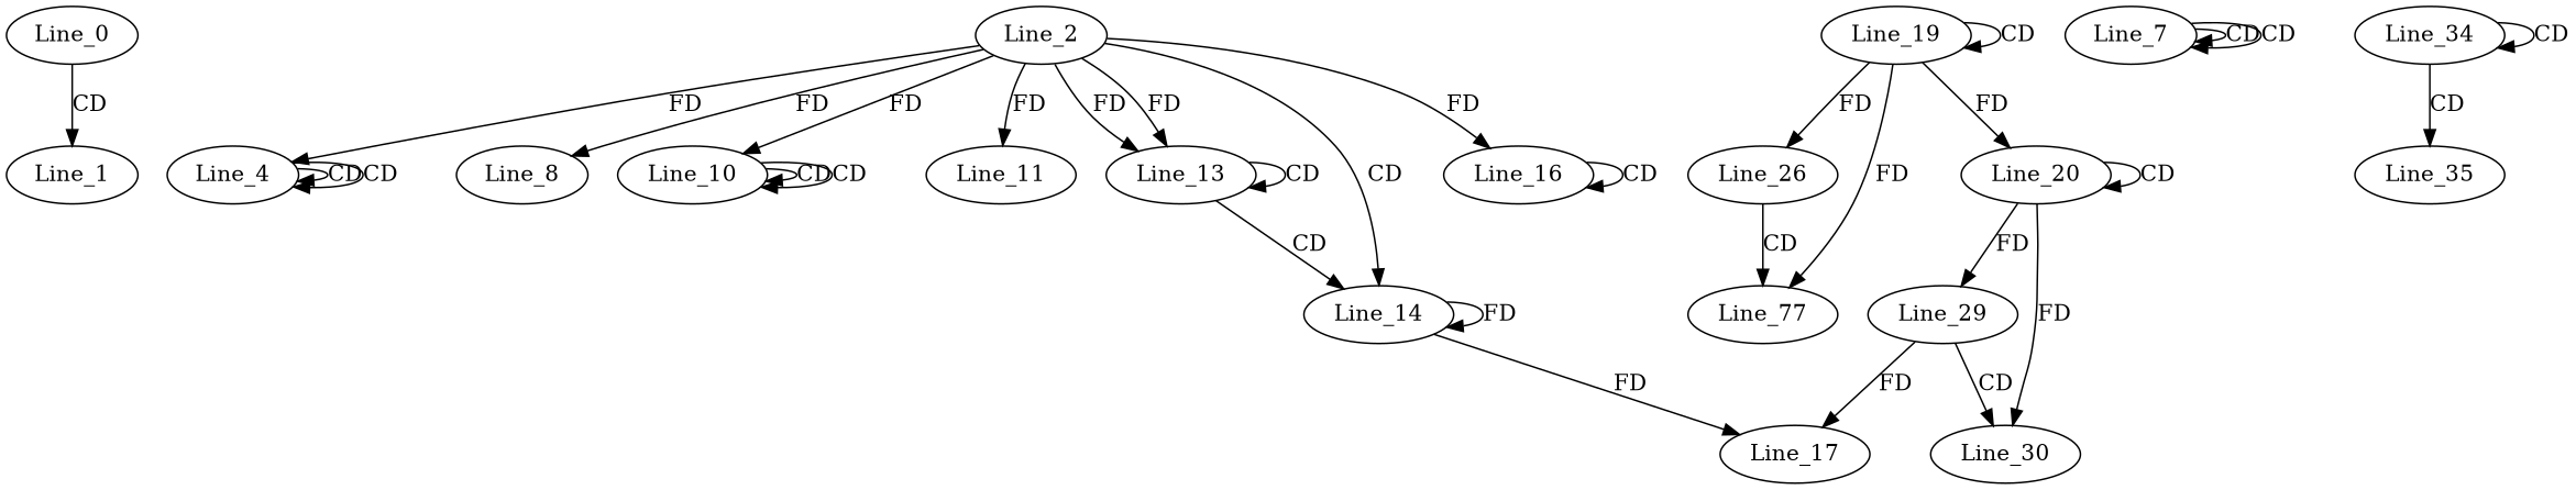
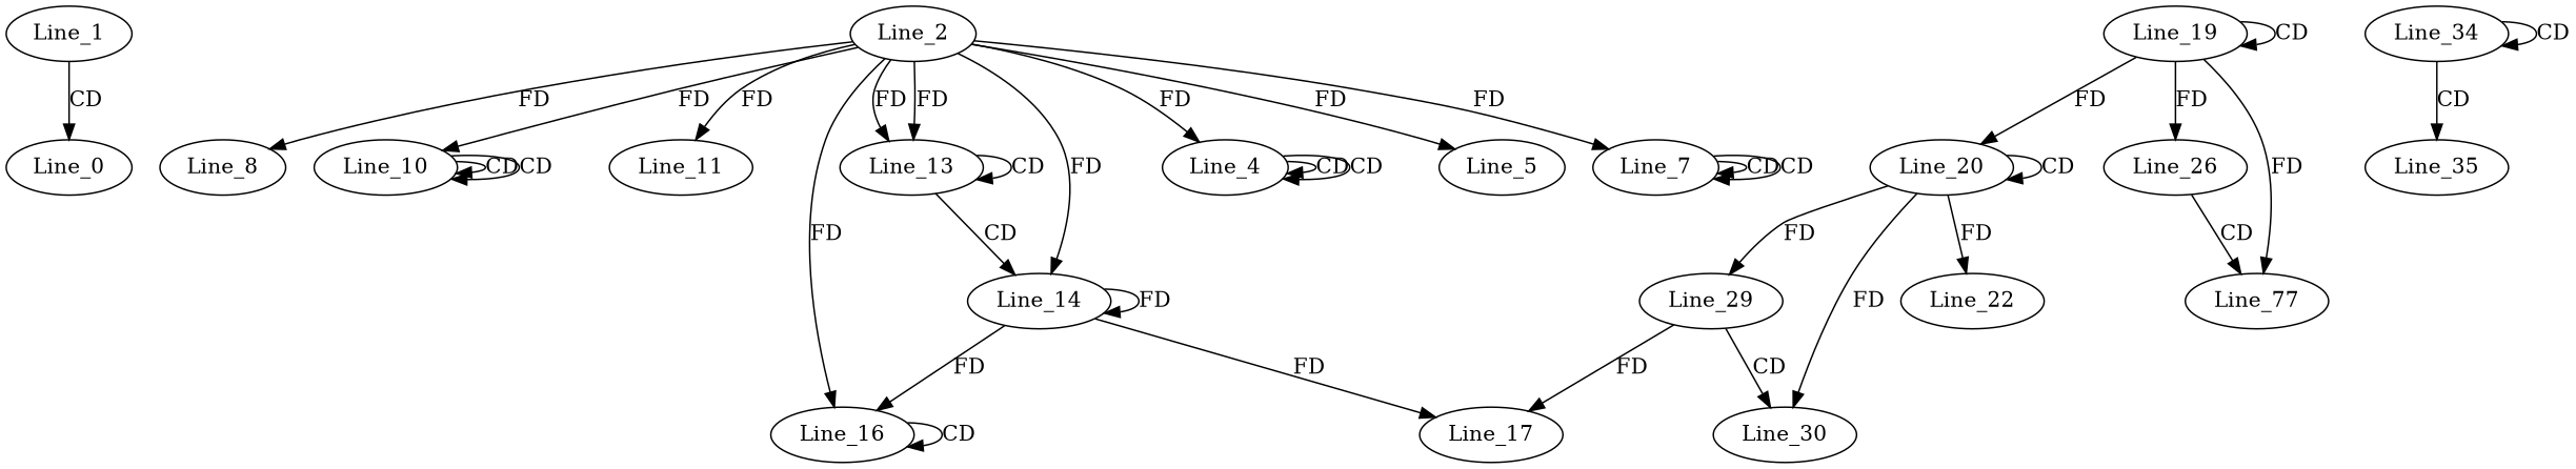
  digraph {
    Line_0
    Line_1
    Line_2
    Line_4
+   Line_5
    Line_7
    Line_8
    Line_10
    Line_11
    Line_13
    Line_14
    Line_16
    Line_17
    Line_19
    Line_26
    n16 [label=Line_77]
    Line_20
+   Line_22
    Line_29
    Line_30
    Line_34
    Line_35
-   Line_0 -> Line_1 [label=CD]
+   Line_1 -> Line_0 [label=CD]
    Line_2 -> Line_4 [label=FD]
+   Line_2 -> Line_5 [label=FD]
+   Line_2 -> Line_7 [label=FD]
    Line_2 -> Line_8 [label=FD]
    Line_2 -> Line_10 [label=FD]
    Line_2 -> Line_11 [label=FD]
    Line_2 -> Line_13 [label=FD]
    Line_2 -> Line_13 [label=FD]
-   Line_2 -> Line_14 [label=CD]
+   Line_2 -> Line_14 [label=FD]
    Line_2 -> Line_16 [label=FD]
    Line_4 -> Line_4 [label=CD]
    Line_4 -> Line_4 [label=CD]
    Line_7 -> Line_7 [label=CD]
    Line_7 -> Line_7 [label=CD]
    Line_10 -> Line_10 [label=CD]
    Line_10 -> Line_10 [label=CD]
    Line_13 -> Line_13 [label=CD]
    Line_13 -> Line_14 [label=CD]
    Line_14 -> Line_14 [label=FD]
+   Line_14 -> Line_16 [label=FD]
    Line_14 -> Line_17 [label=FD]
    Line_16 -> Line_16 [label=CD]
    Line_19 -> Line_19 [label=CD]
    Line_19 -> Line_26 [label=FD]
    Line_19 -> n16 [label=FD]
    Line_19 -> Line_20 [label=FD]
    Line_26 -> n16 [label=CD]
    Line_20 -> Line_20 [label=CD]
+   Line_20 -> Line_22 [label=FD]
    Line_20 -> Line_29 [label=FD]
    Line_20 -> Line_30 [label=FD]
    Line_29 -> Line_17 [label=FD]
    Line_29 -> Line_30 [label=CD]
    Line_34 -> Line_34 [label=CD]
    Line_34 -> Line_35 [label=CD]
  }
